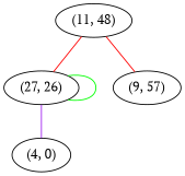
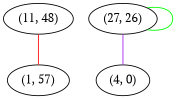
  graph {
    fontname="PT Serif"
    node [fontname="PT Serif"]
    edge [color=red fontname="PT Serif" weight=1]
    "(11, 48)"
    "(27, 26)"
-   "(9, 57)"
+   "(9, 57)" [label="(1, 57)"]
    n4 [label="(4, 0)"]
-   "(11, 48)" -- "(27, 26)"
    "(11, 48)" -- "(9, 57)"
    "(27, 26)" -- "(27, 26)" [color=green weight=2]
    "(27, 26)" -- n4 [color=purple weight=4]
  }
